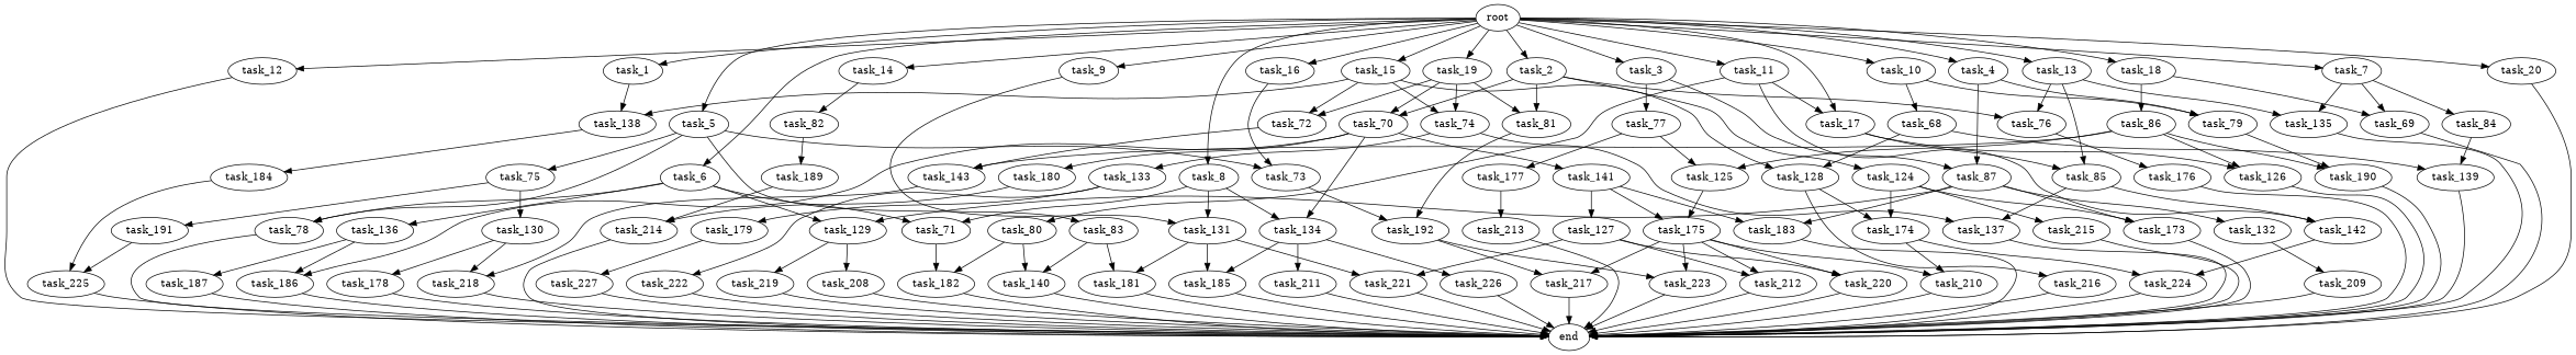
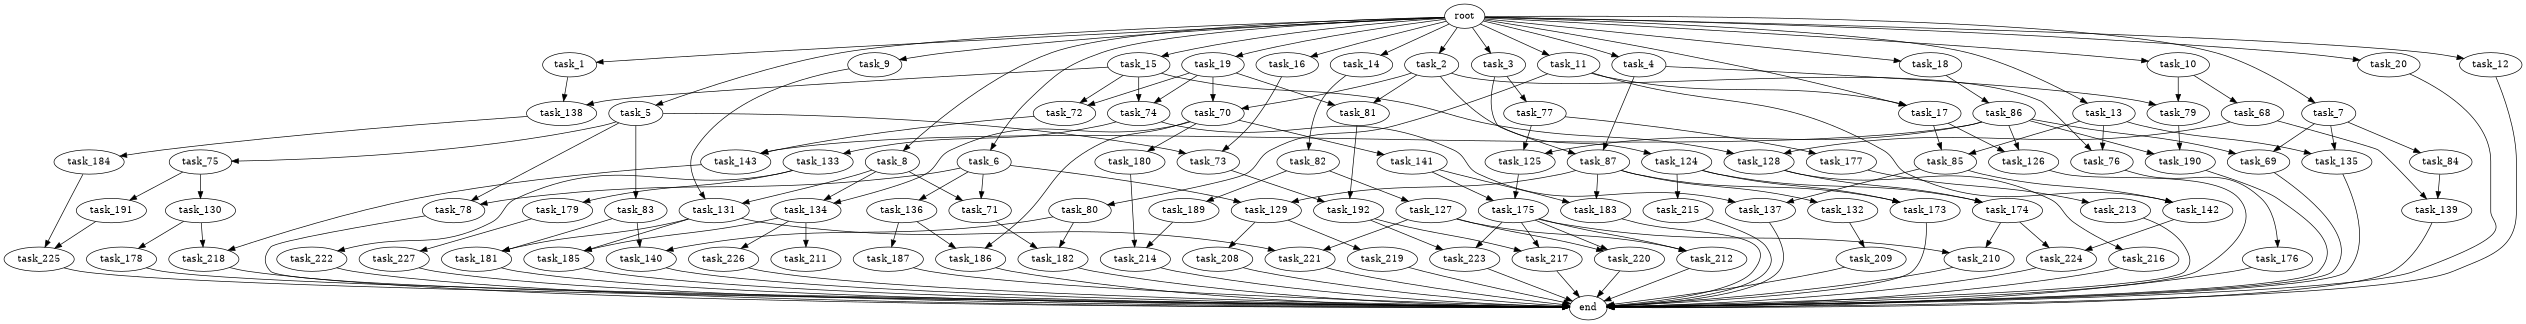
  digraph {
    task_132
    task_209
    end
    task_12
    task_68
    task_128
    task_139
    task_216
    task_174
    task_5
    task_78
    task_75
    task_73
    task_83
    task_191
    task_130
    task_192
    task_181
    task_140
    task_227
    task_217
    task_82
    task_189
    task_127
    task_214
    task_212
    task_220
    task_221
    task_226
    task_185
    task_2
    task_81
    task_124
    task_76
    task_70
    task_173
    task_215
    task_176
    task_186
    task_134
    task_180
    task_141
    task_208
    task_175
    task_223
    task_210
    task_224
    task_131
    task_143
    task_218
    task_79
    task_190
    task_77
    task_177
    task_125
    task_213
    task_11
    task_142
    task_80
    task_17
    task_86
    task_126
    task_182
    task_71
    task_15
    task_72
    task_74
    task_138
    task_137
    task_133
    task_184
    task_84
    task_225
    task_87
    task_183
    task_129
    task_219
    root
    task_8
    task_18
    task_1
    task_3
    task_9
    task_4
    task_16
    task_19
    task_7
    task_20
    task_6
    task_13
    task_10
    task_14
    task_69
    task_85
    task_135
    task_136
    task_187
    task_178
    task_179
    task_222
    task_211
    task_132 -> task_209
    task_209 -> end
    task_12 -> end
    task_68 -> task_128
    task_68 -> task_139
    task_128 -> task_216
    task_128 -> task_174
    task_139 -> end
    task_216 -> end
    task_174 -> task_210
    task_174 -> task_224
    task_5 -> task_78
    task_5 -> task_75
    task_5 -> task_73
    task_5 -> task_83
    task_78 -> end
    task_75 -> task_191
    task_75 -> task_130
    task_73 -> task_192
    task_83 -> task_181
    task_83 -> task_140
    task_191 -> task_225
    task_130 -> task_218
    task_130 -> task_178
    task_192 -> task_217
    task_192 -> task_223
    task_181 -> end
    task_140 -> end
    task_227 -> end
    task_217 -> end
    task_82 -> task_189
-   task_141 -> task_127
+   task_82 -> task_127
    task_189 -> task_214
    task_127 -> task_212
    task_127 -> task_220
    task_127 -> task_221
    task_214 -> end
    task_212 -> end
    task_220 -> end
    task_221 -> end
    task_226 -> end
    task_185 -> end
    task_2 -> task_81
    task_2 -> task_124
    task_2 -> task_76
    task_2 -> task_70
    task_81 -> task_192
    task_124 -> task_174
    task_124 -> task_173
    task_124 -> task_215
    task_76 -> task_176
    task_70 -> task_186
    task_70 -> task_134
    task_70 -> task_180
    task_70 -> task_141
    task_173 -> end
    task_215 -> end
    task_176 -> end
    task_186 -> end
    task_134 -> task_226
    task_134 -> task_185
    task_134 -> task_211
    task_180 -> task_214
    task_141 -> task_175
    task_141 -> task_183
    task_208 -> end
    task_175 -> task_217
    task_175 -> task_212
    task_175 -> task_220
    task_175 -> task_223
    task_175 -> task_210
    task_223 -> end
    task_210 -> end
    task_224 -> end
    task_131 -> task_181
    task_131 -> task_221
    task_131 -> task_185
    task_143 -> task_218
    task_218 -> end
    task_79 -> task_190
    task_190 -> end
    task_77 -> task_177
    task_77 -> task_125
    task_177 -> task_213
    task_125 -> task_175
    task_213 -> end
    task_11 -> task_142
    task_11 -> task_80
    task_11 -> task_17
    task_142 -> task_224
    task_80 -> task_140
    task_80 -> task_182
    task_17 -> task_126
    task_17 -> task_85
    task_86 -> task_143
    task_86 -> task_190
    task_86 -> task_125
    task_86 -> task_126
    task_126 -> end
    task_182 -> end
    task_71 -> task_182
    task_15 -> task_128
    task_15 -> task_72
    task_15 -> task_74
    task_15 -> task_138
    task_72 -> task_143
    task_74 -> task_137
    task_74 -> task_133
    task_138 -> task_184
    task_137 -> end
    task_133 -> task_179
    task_133 -> task_222
    task_184 -> task_225
    task_84 -> task_139
    task_225 -> end
    task_87 -> task_132
    task_87 -> task_173
    task_87 -> task_183
    task_87 -> task_129
    task_183 -> end
    task_129 -> task_208
    task_129 -> task_219
    task_219 -> end
    root -> task_12
    root -> task_5
    root -> task_2
    root -> task_11
    root -> task_17
    root -> task_15
    root -> task_8
    root -> task_18
    root -> task_1
    root -> task_3
    root -> task_9
    root -> task_4
    root -> task_16
    root -> task_19
    root -> task_7
    root -> task_20
    root -> task_6
    root -> task_13
    root -> task_10
    root -> task_14
    task_8 -> task_134
    task_8 -> task_131
    task_8 -> task_71
    task_18 -> task_86
-   task_18 -> task_69
+   task_86 -> task_69
    task_1 -> task_138
    task_3 -> task_77
    task_3 -> task_87
    task_9 -> task_131
    task_4 -> task_79
    task_4 -> task_87
    task_16 -> task_73
    task_19 -> task_81
    task_19 -> task_70
    task_19 -> task_72
    task_19 -> task_74
    task_7 -> task_84
    task_7 -> task_69
    task_7 -> task_135
    task_20 -> end
    task_6 -> task_78
    task_6 -> task_71
    task_6 -> task_129
    task_6 -> task_136
    task_13 -> task_76
    task_13 -> task_85
    task_13 -> task_135
    task_10 -> task_68
    task_10 -> task_79
    task_14 -> task_82
    task_69 -> end
    task_85 -> task_142
    task_85 -> task_137
    task_135 -> end
    task_136 -> task_186
    task_136 -> task_187
    task_187 -> end
    task_178 -> end
    task_179 -> task_227
    task_222 -> end
-   task_211 -> end
  }
